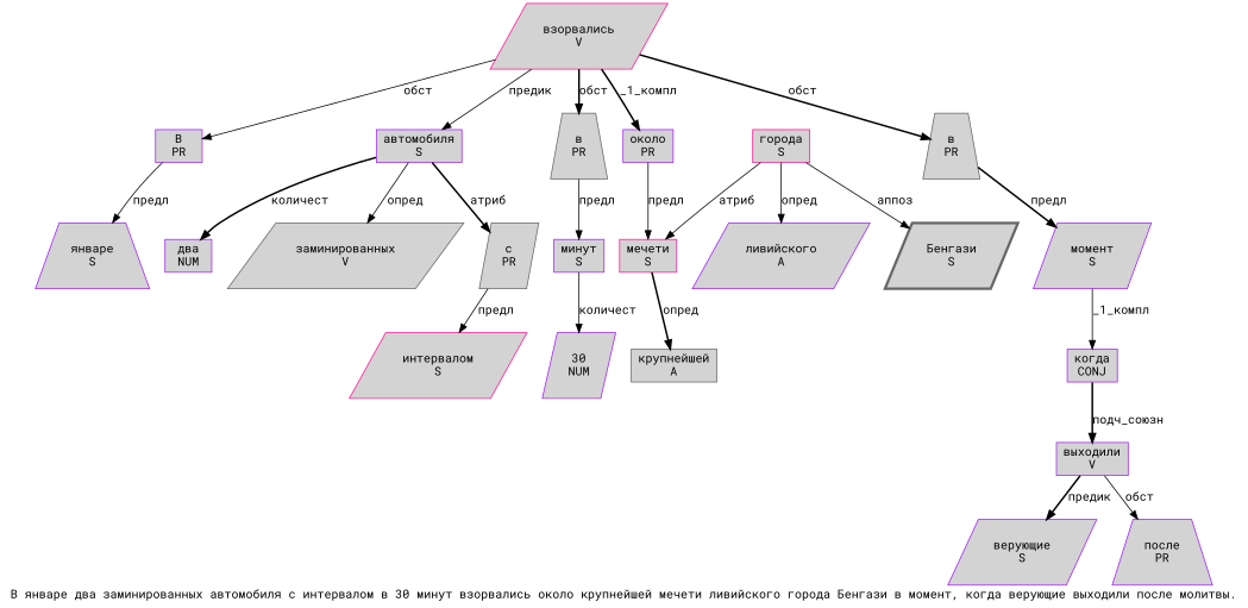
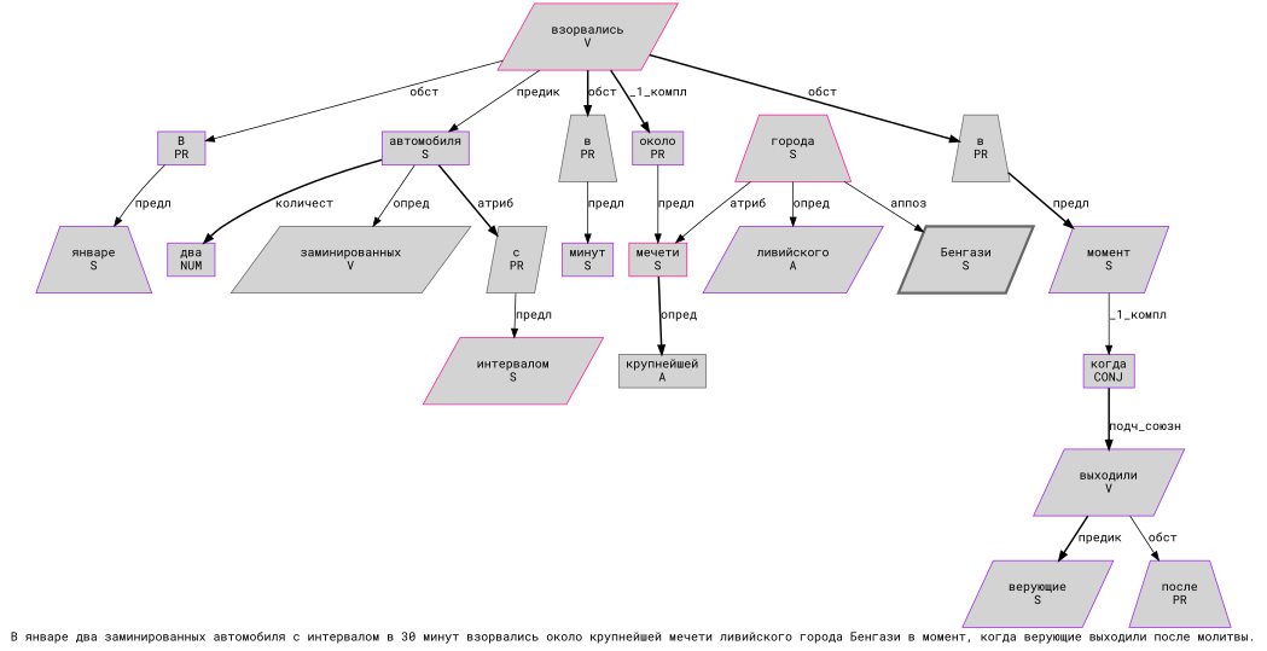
  digraph {
    fontname="Roboto Mono"
    label="В январе два заминированных автомобиля с интервалом в 30 минут взорвались около крупнейшей мечети ливийского города Бенгази в момент, когда верующие выходили после молитвы."
    node [color=purple fillcolor=lightgray fontname="Roboto Mono" penwidth=1 shape=parallelogram style=filled]
    edge [fontname="Roboto Mono" style=solid]
    n1 [label="В\nPR" shape=box]
    n2 [label="январе\nS" shape=trapezium]
    n3 [label="два\nNUM" shape=box]
    n4 [color=gray40 label="заминированных\nV"]
    n5 [label="автомобиля\nS" shape=box]
    n6 [color=gray40 label="с\nPR"]
    n7 [color=deeppink label="интервалом\nS"]
    n8 [color=gray40 label="в\nPR" shape=trapezium]
    n9 [label="минут\nS" shape=box]
-   n10 [label="30\nNUM"]
    n11 [color=deeppink label="взорвались\nV"]
    n12 [label="около\nPR" shape=box]
    n13 [color=gray40 label="в\nPR" shape=trapezium]
    n14 [color=deeppink label="мечети\nS" shape=box]
    n15 [label="момент\nS"]
    n16 [color=gray40 label="крупнейшей\nA" shape=box]
-   n17 [color=deeppink label="города\nS" shape=box]
+   n17 [color=deeppink label="города\nS" shape=trapezium]
    n18 [label="ливийского\nA"]
    n19 [color=gray40 label="Бенгази\nS" penwidth=3]
    n20 [label="когда\nCONJ" shape=box]
-   n21 [label="выходили\nV" shape=box]
+   n21 [label="выходили\nV"]
    n22 [label="верующие\nS"]
    n23 [label="после\nPR" shape=trapezium]
    n1 -> n2 [label="предл"]
    n5 -> n3 [label="количест" style=bold]
    n5 -> n4 [label="опред"]
    n5 -> n6 [label="атриб" style=bold]
    n6 -> n7 [label="предл"]
    n8 -> n9 [label="предл"]
-   n9 -> n10 [label="количест"]
    n11 -> n1 [label="обст"]
    n11 -> n5 [label="предик"]
    n11 -> n8 [label="обст" style=bold]
    n11 -> n12 [label="_1_компл" style=bold]
    n11 -> n13 [label="обст" style=bold]
    n12 -> n14 [label="предл"]
    n13 -> n15 [label="предл" style=bold]
    n14 -> n16 [label="опред" style=bold]
    n15 -> n20 [label="_1_компл"]
    n17 -> n14 [label="атриб"]
    n17 -> n18 [label="опред"]
    n17 -> n19 [label="аппоз"]
    n20 -> n21 [label="подч_союзн" style=bold]
    n21 -> n22 [label="предик" style=bold]
    n21 -> n23 [label="обст"]
  }
